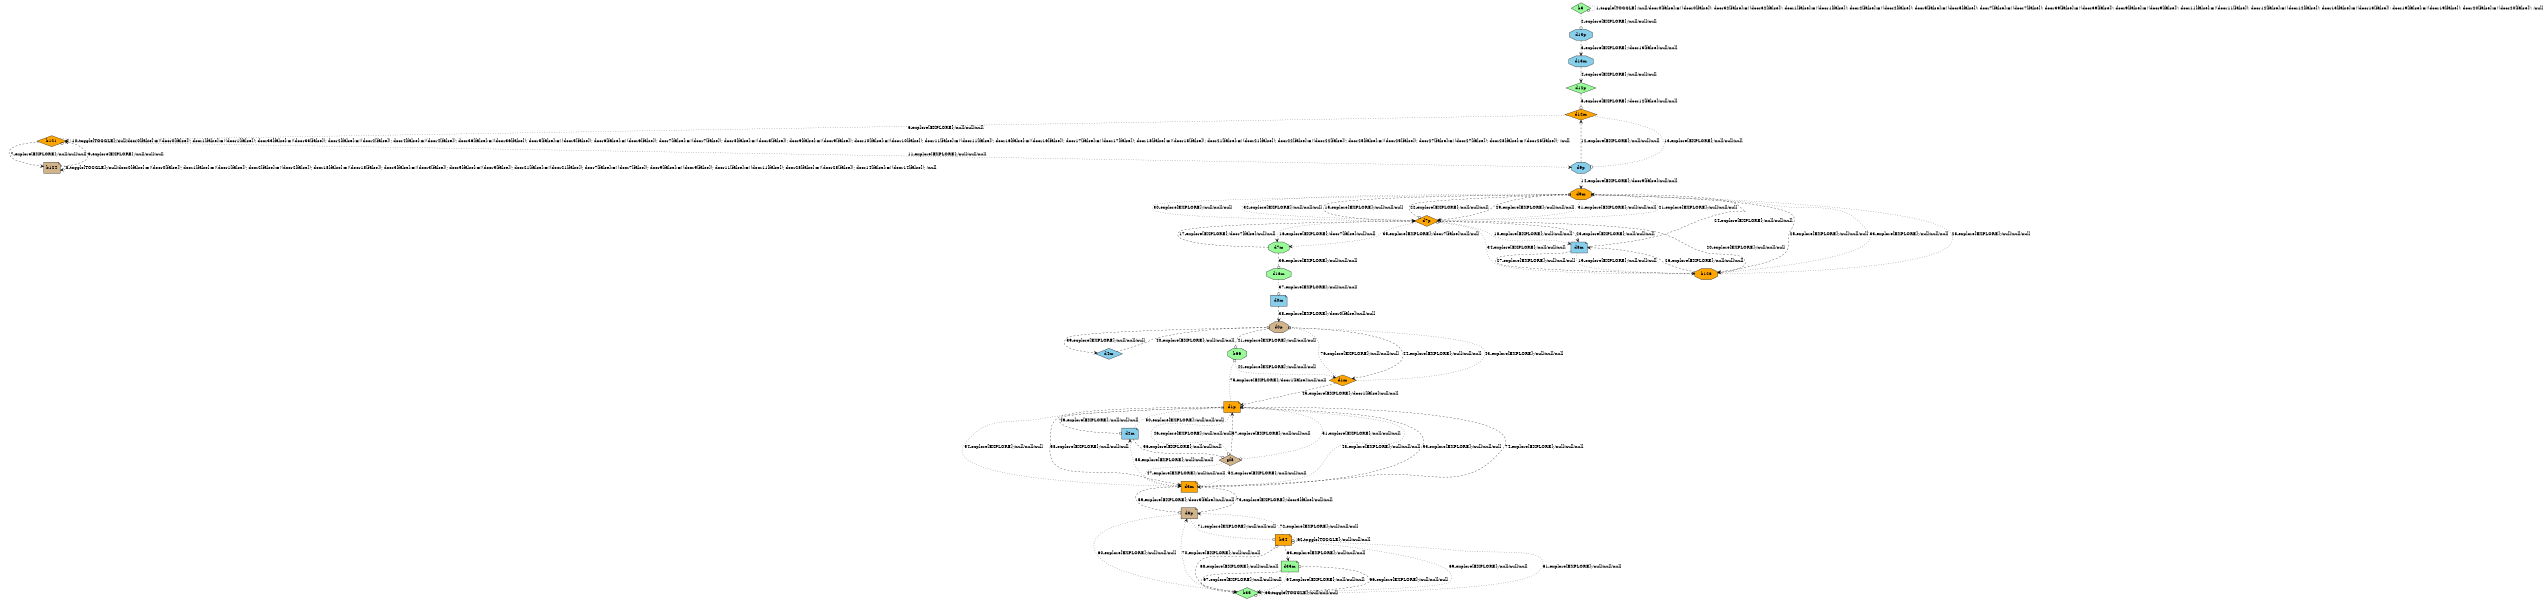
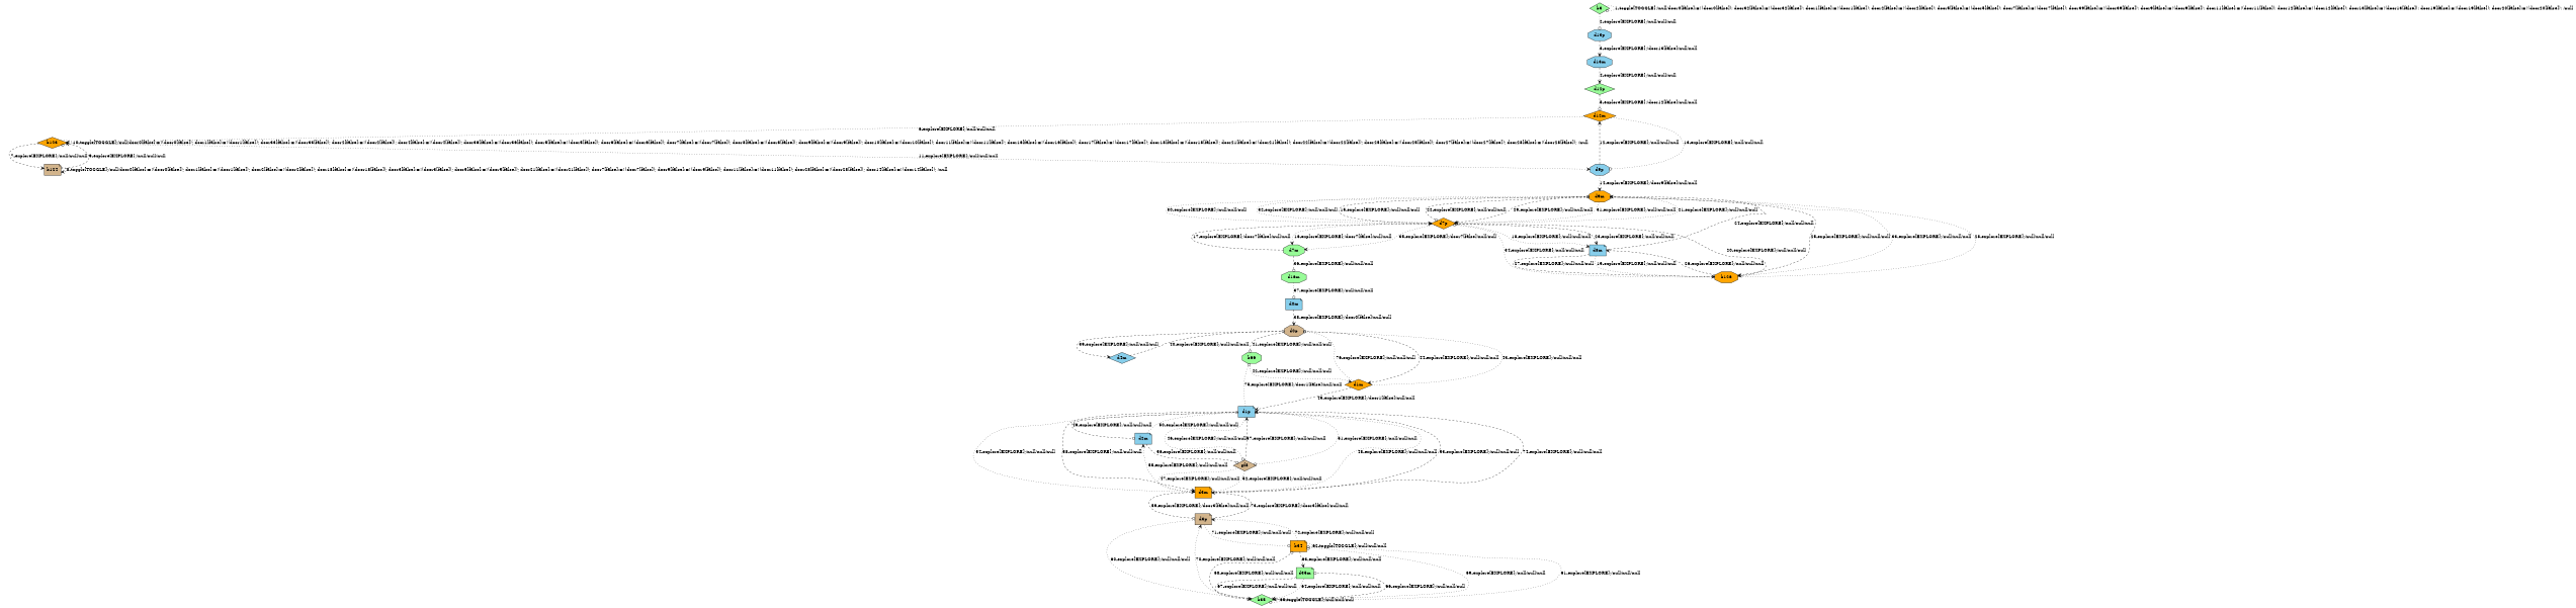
  digraph {
    node [fillcolor=orange shape=diamond style=filled]
    edge [arrowhead=vee style=dotted]
    b3 [fillcolor=palegreen]
    d13p [fillcolor=skyblue shape=octagon]
    d13m [fillcolor=skyblue shape=octagon]
    d12p [fillcolor=palegreen]
    d12m
-   b123 [label=b121]
+   b123
    d9p [fillcolor=skyblue shape=octagon]
    b124 [fillcolor=tan shape=note]
    d9m [shape=octagon]
    d7p
    b126 [shape=octagon]
    d7m [fillcolor=palegreen shape=octagon]
    d8m [fillcolor=skyblue shape=note]
    d16m [fillcolor=palegreen shape=octagon]
    d0m [fillcolor=skyblue shape=note]
    d0p [fillcolor=tan shape=octagon]
    d4m [fillcolor=skyblue]
    b66 [fillcolor=palegreen shape=octagon]
    d1m
-   d1p [shape=note]
+   d1p [fillcolor=skyblue shape=note]
    gf8 [fillcolor=tan]
    d3m [shape=note]
    d2m [fillcolor=skyblue shape=note]
    d3p [fillcolor=tan shape=note]
    b35 [fillcolor=palegreen]
    b34 [shape=note]
    d35m [fillcolor=palegreen shape=note]
    b3 -> b3 [arrowhead=odot label="1-toggle[TOGGLE];/null/door0[false]:=!(door0[false]); door32[false]:=!(door32[false]); door1[false]:=!(door1[false]); door2[false]:=!(door2[false]); door5[false]:=!(door5[false]); door7[false]:=!(door7[false]); door39[false]:=!(door39[false]); door9[false]:=!(door9[false]); door11[false]:=!(door11[false]); door12[false]:=!(door12[false]); door13[false]:=!(door13[false]); door19[false]:=!(door19[false]); door20[false]:=!(door20[false]); /null"]
    b3 -> d13p [arrowhead=odot label="2-explore[EXPLORE];/null/null/null"]
    d13p -> d13m [label="3-explore[EXPLORE];/door13[false]/null/null" style=dashed]
    d13m -> d12p [label="4-explore[EXPLORE];/null/null/null" style=dashed]
    d12p -> d12m [arrowhead=odot label="5-explore[EXPLORE];/door12[false]/null/null" style=dashed]
    d12m -> b123 [label="6-explore[EXPLORE];/null/null/null"]
    d12m -> d9p [arrowhead=odot label="13-explore[EXPLORE];/null/null/null"]
    b123 -> b123 [arrowhead=odot label="10-toggle[TOGGLE];/null/door0[false]:=!(door0[false]); door1[false]:=!(door1[false]); door33[false]:=!(door33[false]); door2[false]:=!(door2[false]); door4[false]:=!(door4[false]); door36[false]:=!(door36[false]); door5[false]:=!(door5[false]); door6[false]:=!(door6[false]); door7[false]:=!(door7[false]); door8[false]:=!(door8[false]); door9[false]:=!(door9[false]); door10[false]:=!(door10[false]); door11[false]:=!(door11[false]); door16[false]:=!(door16[false]); door17[false]:=!(door17[false]); door18[false]:=!(door18[false]); door21[false]:=!(door21[false]); door22[false]:=!(door22[false]); door25[false]:=!(door25[false]); door27[false]:=!(door27[false]); door28[false]:=!(door28[false]); /null"]
    b123 -> d9p [label="11-explore[EXPLORE];/null/null/null"]
    b123 -> b124 [label="7-explore[EXPLORE];/null/null/null" style=dashed]
    d9p -> d12m [label="12-explore[EXPLORE];/null/null/null" style=dashed]
    d9p -> d9m [label="14-explore[EXPLORE];/door9[false]/null/null"]
    b124 -> b123 [label="9-explore[EXPLORE];/null/null/null" style=dashed]
    b124 -> b124 [label="8-toggle[TOGGLE];/null/door0[false]:=!(door0[false]); door1[false]:=!(door1[false]); door2[false]:=!(door2[false]); door18[false]:=!(door18[false]); door3[false]:=!(door3[false]); door5[false]:=!(door5[false]); door21[false]:=!(door21[false]); door7[false]:=!(door7[false]); door9[false]:=!(door9[false]); door11[false]:=!(door11[false]); door28[false]:=!(door28[false]); door14[false]:=!(door14[false]); /null" style=dashed]
    d9m -> d7p [label="15-explore[EXPLORE];/null/null/null" style=dashed]
    d9m -> d7p [arrowhead=odot label="22-explore[EXPLORE];/null/null/null" style=dashed]
    d9m -> d7p [label="29-explore[EXPLORE];/null/null/null" style=dashed]
    d9m -> d7p [label="31-explore[EXPLORE];/null/null/null"]
    d9m -> b126 [label="25-explore[EXPLORE];/null/null/null" style=dashed]
    d9m -> b126 [label="33-explore[EXPLORE];/null/null/null"]
    d7p -> d9m [label="21-explore[EXPLORE];/null/null/null"]
    d7p -> d9m [arrowhead=odot label="30-explore[EXPLORE];/null/null/null"]
    d7p -> d9m [arrowhead=odot label="32-explore[EXPLORE];/null/null/null"]
    d7p -> d7m [label="16-explore[EXPLORE];/door7[false]/null/null"]
    d7p -> d7m [label="35-explore[EXPLORE];/door7[false]/null/null"]
    d7p -> d8m [label="18-explore[EXPLORE];/null/null/null"]
    d7p -> d8m [label="23-explore[EXPLORE];/null/null/null" style=dashed]
    b126 -> d9m [arrowhead=odot label="28-explore[EXPLORE];/null/null/null"]
    b126 -> d7p [arrowhead=odot label="20-explore[EXPLORE];/null/null/null" style=dashed]
    b126 -> d7p [arrowhead=odot label="34-explore[EXPLORE];/null/null/null"]
    b126 -> d8m [label="26-explore[EXPLORE];/null/null/null" style=dashed]
    d7m -> d7p [label="17-explore[EXPLORE];/door7[false]/null/null" style=dashed]
    d7m -> d16m [arrowhead=odot label="36-explore[EXPLORE];/null/null/null" style=dashed]
    d8m -> d9m [arrowhead=odot label="24-explore[EXPLORE];/null/null/null" style=dashed]
    d8m -> b126 [arrowhead=odot label="19-explore[EXPLORE];/null/null/null"]
    d8m -> b126 [label="27-explore[EXPLORE];/null/null/null" style=dashed]
    d16m -> d0m [arrowhead=odot label="37-explore[EXPLORE];/null/null/null"]
    d0m -> d0p [label="38-explore[EXPLORE];/door0[false]/null/null" style=dashed]
    d0p -> d4m [label="39-explore[EXPLORE];/null/null/null" style=dashed]
    d0p -> b66 [arrowhead=odot label="41-explore[EXPLORE];/null/null/null" style=dashed]
    d0p -> d1m [label="44-explore[EXPLORE];/null/null/null" style=dashed]
    d4m -> d0p [arrowhead=odot label="40-explore[EXPLORE];/null/null/null" style=dashed]
    b66 -> d1m [label="42-explore[EXPLORE];/null/null/null"]
    d1m -> d0p [arrowhead=odot label="43-explore[EXPLORE];/null/null/null"]
    d1m -> d0p [arrowhead=odot label="76-explore[EXPLORE];/null/null/null"]
    d1m -> d1p [label="45-explore[EXPLORE];/door1[false]/null/null" style=dashed]
    d1p -> b66 [arrowhead=odot label="75-explore[EXPLORE];/door1[false]/null/null"]
    d1p -> gf8 [arrowhead=odot label="46-explore[EXPLORE];/null/null/null"]
    d1p -> gf8 [arrowhead=odot label="51-explore[EXPLORE];/null/null/null"]
    d1p -> d3m [label="54-explore[EXPLORE];/null/null/null"]
    d1p -> d3m [label="58-explore[EXPLORE];/null/null/null" style=dashed]
    d1p -> d2m [arrowhead=odot label="49-explore[EXPLORE];/null/null/null" style=dashed]
    gf8 -> d1p [label="57-explore[EXPLORE];/null/null/null" style=dashed]
    gf8 -> d3m [label="47-explore[EXPLORE];/null/null/null"]
    gf8 -> d3m [arrowhead=odot label="52-explore[EXPLORE];/null/null/null"]
    d3m -> d1p [arrowhead=odot label="48-explore[EXPLORE];/null/null/null"]
    d3m -> d1p [arrowhead=odot label="53-explore[EXPLORE];/null/null/null" style=dashed]
    d3m -> d1p [label="74-explore[EXPLORE];/null/null/null" style=dashed]
    d3m -> d2m [label="55-explore[EXPLORE];/null/null/null"]
    d3m -> d3p [arrowhead=odot label="59-explore[EXPLORE];/door3[false]/null/null" style=dashed]
    d2m -> d1p [arrowhead=odot label="50-explore[EXPLORE];/null/null/null"]
    d2m -> gf8 [arrowhead=odot label="56-explore[EXPLORE];/null/null/null" style=dashed]
    d3p -> d3m [label="73-explore[EXPLORE];/door3[false]/null/null" style=dashed]
    d3p -> b35 [label="60-explore[EXPLORE];/null/null/null"]
    d3p -> b34 [arrowhead=odot label="71-explore[EXPLORE];/null/null/null"]
    b35 -> d3p [label="70-explore[EXPLORE];/null/null/null"]
    b35 -> b35 [arrowhead=odot label="65-toggle[TOGGLE];/null/null/null"]
    b35 -> b34 [arrowhead=odot label="61-explore[EXPLORE];/null/null/null"]
    b35 -> b34 [arrowhead=odot label="68-explore[EXPLORE];/null/null/null" style=dashed]
    b35 -> d35m [arrowhead=odot label="66-explore[EXPLORE];/null/null/null" style=dashed]
    b34 -> d3p [label="72-explore[EXPLORE];/null/null/null"]
    b34 -> b35 [label="69-explore[EXPLORE];/null/null/null"]
    b34 -> b34 [arrowhead=odot label="62-toggle[TOGGLE];/null/null/null"]
    b34 -> d35m [label="63-explore[EXPLORE];/null/null/null" style=dashed]
    d35m -> b35 [label="64-explore[EXPLORE];/null/null/null"]
    d35m -> b35 [label="67-explore[EXPLORE];/null/null/null" style=dashed]
  }
